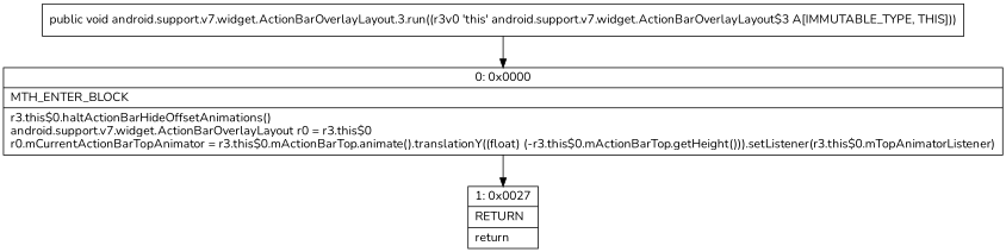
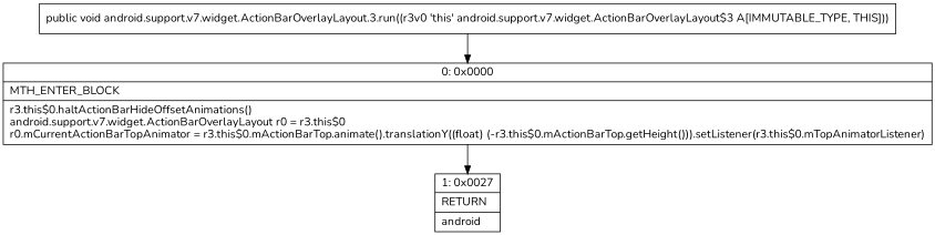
  digraph {
    fontname=Nunito
    node [shape=record fontname=Nunito]
    edge [fontname=Nunito]
    n1 [label="{0\:\ 0x0000|MTH_ENTER_BLOCK\l|r3.this$0.haltActionBarHideOffsetAnimations()\landroid.support.v7.widget.ActionBarOverlayLayout r0 = r3.this$0\lr0.mCurrentActionBarTopAnimator = r3.this$0.mActionBarTop.animate().translationY((float) (\-r3.this$0.mActionBarTop.getHeight())).setListener(r3.this$0.mTopAnimatorListener)\l}"]
-   n2 [label="{1\:\ 0x0027|RETURN\l|return\l}"]
+   n2 [label="{1\:\ 0x0027|RETURN\l|android\l}"]
    n3 [label="{public void android.support.v7.widget.ActionBarOverlayLayout.3.run((r3v0 'this' android.support.v7.widget.ActionBarOverlayLayout$3 A[IMMUTABLE_TYPE, THIS])) }"]
    n1 -> n2
    n3 -> n1
  }
